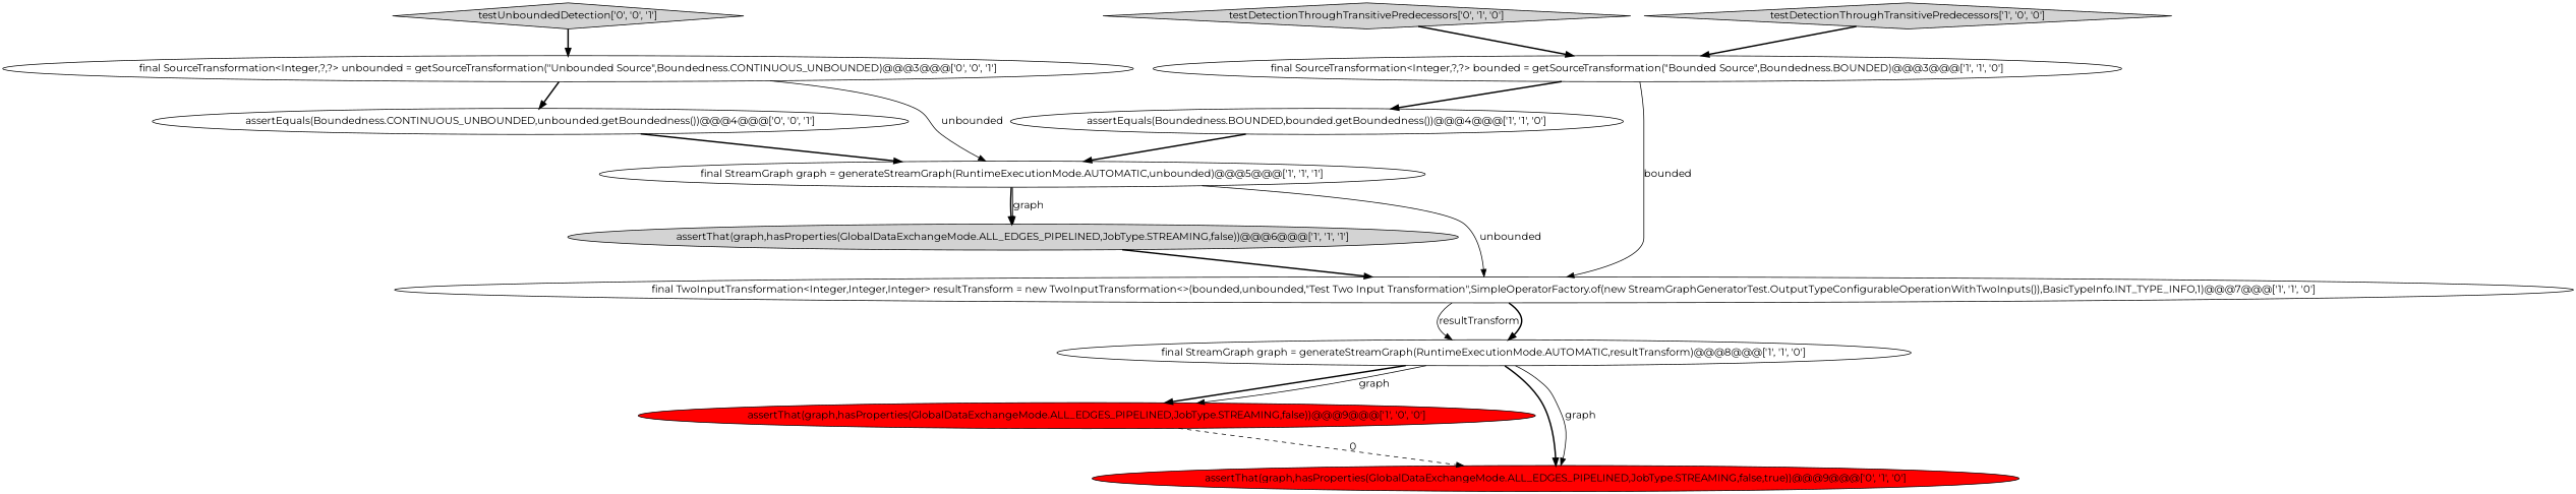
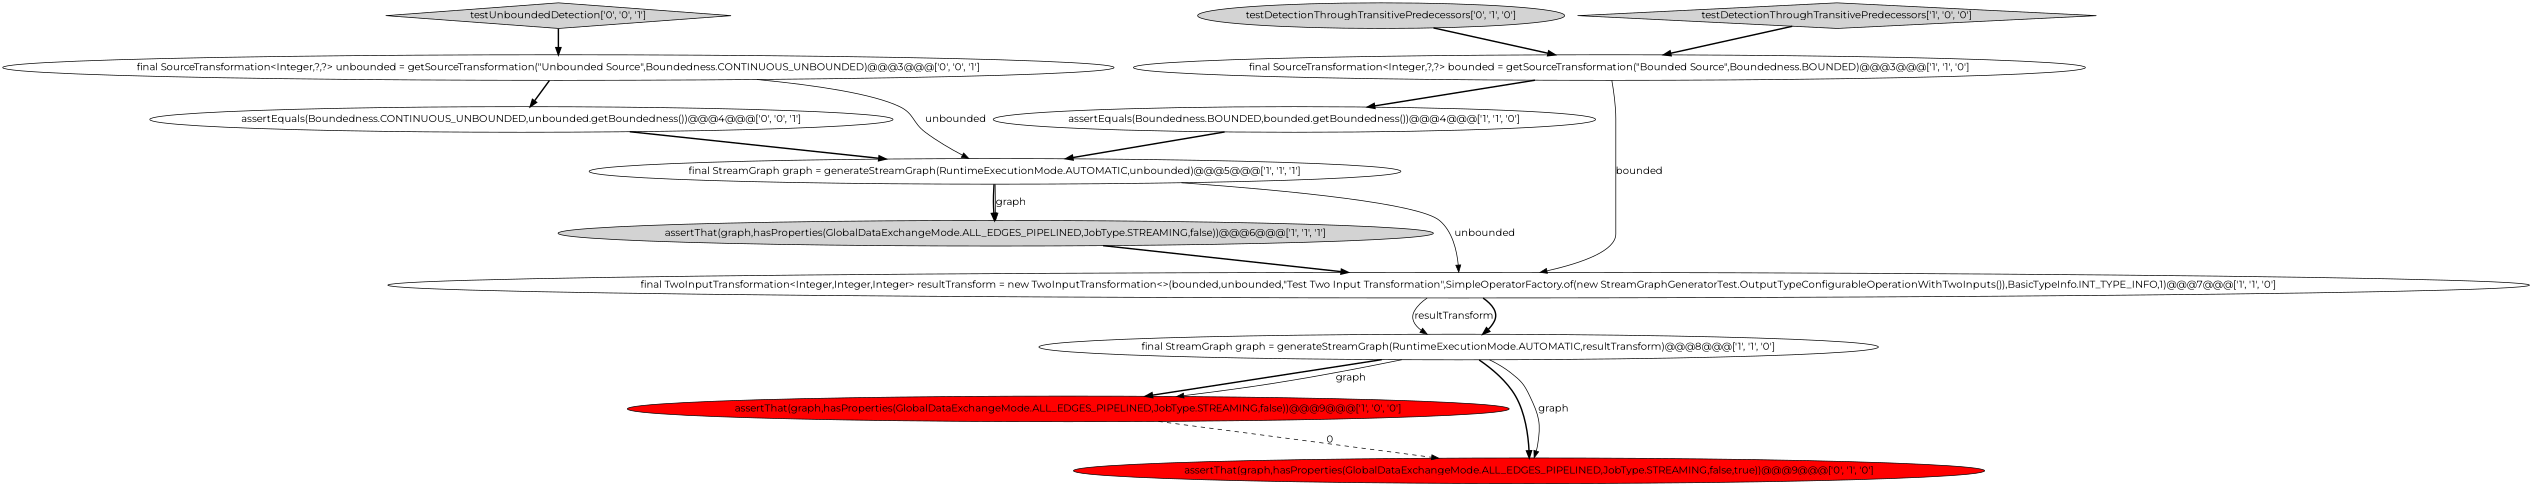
  digraph {
    fontname=Montserrat
    node [fillcolor=white shape=ellipse style=filled fontname=Montserrat]
    edge [style=bold fontname=Montserrat]
    n1 [label="final StreamGraph graph = generateStreamGraph(RuntimeExecutionMode.AUTOMATIC,resultTransform)@@@8@@@['1', '1', '0']"]
    n2 [fillcolor=red label="assertThat(graph,hasProperties(GlobalDataExchangeMode.ALL_EDGES_PIPELINED,JobType.STREAMING,false))@@@9@@@['1', '0', '0']"]
    n3 [fillcolor=red label="assertThat(graph,hasProperties(GlobalDataExchangeMode.ALL_EDGES_PIPELINED,JobType.STREAMING,false,true))@@@9@@@['0', '1', '0']"]
    n4 [fillcolor=lightgray label="testDetectionThroughTransitivePredecessors['1', '0', '0']" shape=diamond]
    n5 [label="final SourceTransformation<Integer,?,?> bounded = getSourceTransformation(\"Bounded Source\",Boundedness.BOUNDED)@@@3@@@['1', '1', '0']"]
    n6 [label="final TwoInputTransformation<Integer,Integer,Integer> resultTransform = new TwoInputTransformation<>(bounded,unbounded,\"Test Two Input Transformation\",SimpleOperatorFactory.of(new StreamGraphGeneratorTest.OutputTypeConfigurableOperationWithTwoInputs()),BasicTypeInfo.INT_TYPE_INFO,1)@@@7@@@['1', '1', '0']"]
    n7 [label="assertEquals(Boundedness.BOUNDED,bounded.getBoundedness())@@@4@@@['1', '1', '0']"]
    n8 [label="final StreamGraph graph = generateStreamGraph(RuntimeExecutionMode.AUTOMATIC,unbounded)@@@5@@@['1', '1', '1']"]
    n9 [fillcolor=lightgray label="assertThat(graph,hasProperties(GlobalDataExchangeMode.ALL_EDGES_PIPELINED,JobType.STREAMING,false))@@@6@@@['1', '1', '1']"]
-   n10 [fillcolor=lightgray label="testDetectionThroughTransitivePredecessors['0', '1', '0']" shape=diamond]
+   n10 [fillcolor=lightgray label="testDetectionThroughTransitivePredecessors['0', '1', '0']"]
    n11 [label="assertEquals(Boundedness.CONTINUOUS_UNBOUNDED,unbounded.getBoundedness())@@@4@@@['0', '0', '1']"]
    n12 [fillcolor=lightgray label="testUnboundedDetection['0', '0', '1']" shape=diamond]
    n13 [label="final SourceTransformation<Integer,?,?> unbounded = getSourceTransformation(\"Unbounded Source\",Boundedness.CONTINUOUS_UNBOUNDED)@@@3@@@['0', '0', '1']"]
    n1 -> n2
    n1 -> n2 [label="graph" style=solid]
    n1 -> n3
    n1 -> n3 [label="graph" style=solid]
    n2 -> n3 [label=0 style=dashed]
    n4 -> n5
    n5 -> n6 [label=bounded style=solid]
    n5 -> n7
    n6 -> n1 [label=resultTransform style=solid]
    n6 -> n1
    n7 -> n8
    n8 -> n6 [label=unbounded style=solid]
    n8 -> n9
    n8 -> n9 [label="graph" style=solid]
    n9 -> n6
    n10 -> n5
    n11 -> n8
    n12 -> n13
    n13 -> n8 [label=unbounded style=solid]
    n13 -> n11
  }
